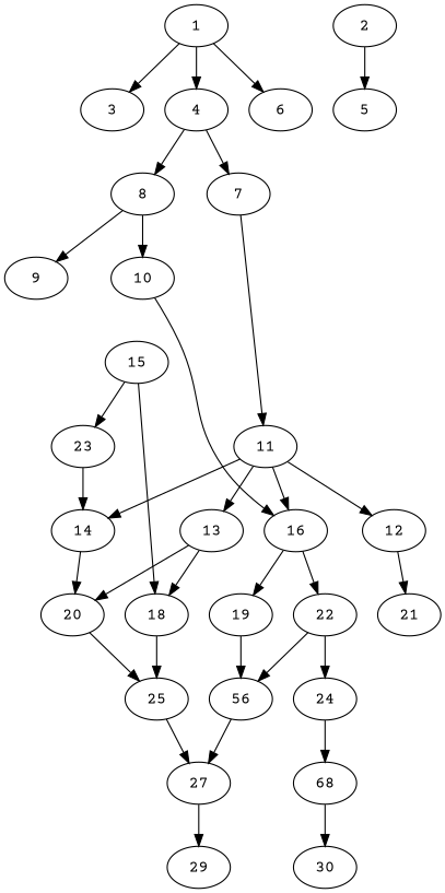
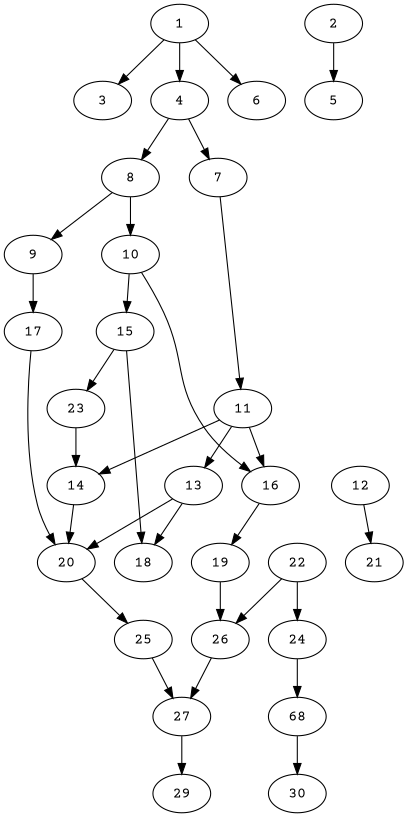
  digraph {
    fontname="Courier Prime"
    node [alpha=0.02 fontname="Courier Prime"]
    edge [fontname="Courier Prime"]
    1 [alpha=0.08 expect_size=36460544]
    3 [alpha=0.01 expect_size=35324928]
    4 [expect_size=15961088]
    6 [alpha=0.04 expect_size=29679616]
    7 [alpha=0.12 expect_size=18784256]
    8 [expect_size=21094400]
    11 [alpha=0.15 expect_size=8176640]
    9 [alpha=0.17 expect_size=25579520]
    10 [alpha=0.19 expect_size=13729792]
    2 [alpha=0.14 expect_size=11668480]
    5 [alpha=0.18 expect_size=40952832]
    16 [alpha=0.10 expect_size=12968960]
    12 [alpha=0.10 expect_size=26068992]
    13 [alpha=0.18 expect_size=12069888]
    14 [alpha=0.19 expect_size=13426688]
+   17 [alpha=0.18 expect_size=22115328]
    15 [alpha=0.18 expect_size=17390592]
    19 [expect_size=7730176]
    22 [alpha=0.03 expect_size=33989632]
    21 [alpha=0.10 expect_size=45998080]
    20 [alpha=0.19 expect_size=48675840]
    18 [alpha=0.07 expect_size=50530304]
    23 [alpha=0.09 expect_size=11318272]
    25 [alpha=0.06 expect_size=51161088]
-   26 [expect_size=47391744 label=56]
+   26 [expect_size=47391744]
    24 [alpha=0.20 expect_size=6608896]
    27 [alpha=0.04 expect_size=23275520]
    n28 [alpha=0.13 expect_size=18650112 label=68]
    29 [alpha=0.10 expect_size=36290560]
    30 [alpha=0.11 expect_size=39829504]
    1 -> 3
    1 -> 4
    1 -> 6
    4 -> 7
    4 -> 8
    7 -> 11
    8 -> 9
    8 -> 10
    11 -> 16
-   11 -> 12
    11 -> 13
    11 -> 14
+   9 -> 17
    10 -> 16
+   10 -> 15
    2 -> 5
    16 -> 19
-   16 -> 22
    12 -> 21
    13 -> 20
    13 -> 18
    14 -> 20
+   17 -> 20
    15 -> 18
    15 -> 23
    19 -> 26
    22 -> 26
    22 -> 24
    20 -> 25
-   18 -> 25
    23 -> 14
    25 -> 27
    26 -> 27
    24 -> n28
    27 -> 29
    n28 -> 30
  }
